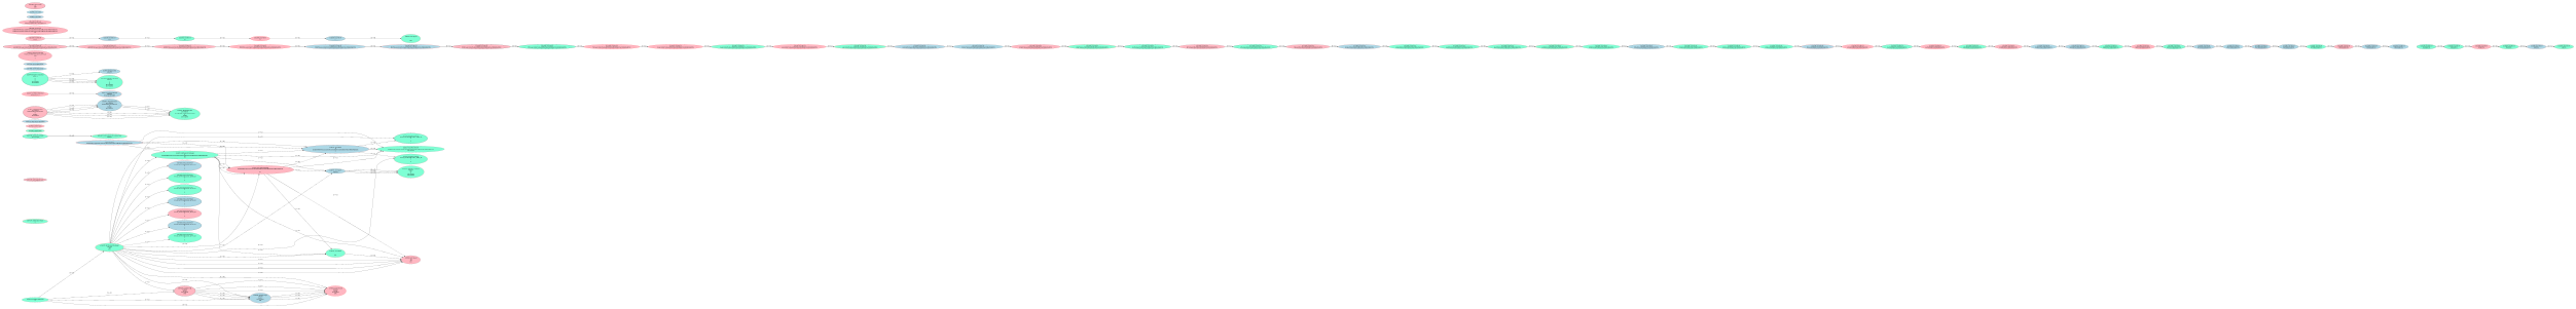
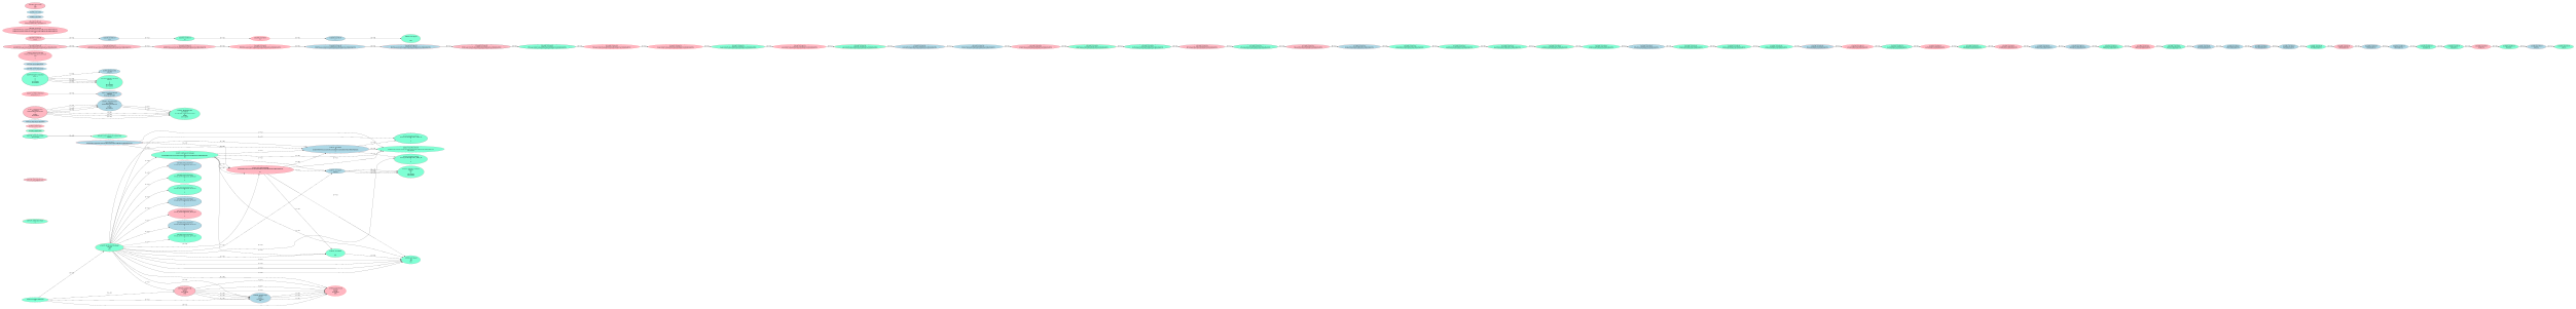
  digraph {
    fontname="JetBrains Mono"
    rankdir=LR
    node [color=brown fillcolor=aquamarine fontname="JetBrains Mono" style=filled]
    edge [fontname="JetBrains Mono"]
    n1 [color=red fillcolor=lightblue label="4570120.main\n026668d9855f0c4aac1cb86f163e6e28569a5a4d53d0bde93ac9880a90a8225c"]
    n2 [label="4216827.GetModuleFileNameA\n0\n026668d9855f0c4aac1cb86f163e6e28569a5a4d53d0bde93ac9880a90a8225c\n261"]
    n3 [fillcolor=lightpink label="4216404.GetLongPathNameA\n026668d9855f0c4aac1cb86f163e6e28569a5a4d53d0bde93ac9880a90a8225c\n\n261"]
    n4 [fillcolor=lightblue label="4216539.lstrcpynA\n02\n026668d9855f0c4aac1cb86f163e6e28569a5a4d53d0bde93ac9880a90a8225c\n3"]
    n5 [color=gray40 label="4216617.FindFirstFileA\n026668d9855f0c4aac1cb86f163e6e28569a5a4d53d0bde93ac9880a90a8225c\n2147412422"]
    n6 [label="4216426.lstrcpynA\n\n\n261"]
-   n7 [color=gray40 fillcolor=lightpink label="4217083.lstrcpynA\n.ZM\n.ZM\n261"]
+   n7 [color=gray40 label="4217083.lstrcpynA\n.ZM\n.ZM\n261"]
    n8 [color=black fillcolor=lightblue label="4216747.lstrcpynA\n0202261"]
    n9 [label="4217102.GetLocaleInfoA\nretval_GetThreadLocale_32857_32\n3\n\n5"]
    n10 [color=black label="4217102.GetLocaleInfoA\nretval_GetThreadLocale_32865_32\n3\n\n5"]
    n11 [color=gray40 label="4219820.GetModuleHandleA\n0"]
    n12 [color=red label="4216170.GetModuleFileNameA\n4194304\n.ZM\n261"]
    n13 [color=black fillcolor=lightpink label="4219138.LoadStringA\n4194304\n65503\n2147413396\n4096"]
    n14 [fillcolor=lightblue label="4219138.LoadStringA\n4194304\n65502\n2147413396\n4096"]
    n15 [color=red fillcolor=lightpink label="4219138.LoadStringA\n4194304\n65500\n2147413396\n4096"]
    n16 [color=red fillcolor=lightblue label="4217102.GetLocaleInfoA\nretval_GetThreadLocale_32815_32\n3\n\n5"]
    n17 [label="4217102.GetLocaleInfoA\nretval_GetThreadLocale_32808_32\n3\n\n5"]
    n18 [color=black label="4217102.GetLocaleInfoA\nretval_GetThreadLocale_32796_32\n3\n\n5"]
    n19 [color=black fillcolor=lightblue label="4217102.GetLocaleInfoA\nretval_GetThreadLocale_32789_32\n3\n\n5"]
    n20 [color=gray40 fillcolor=lightpink label="4217102.GetLocaleInfoA\nretval_GetThreadLocale_32793_32\n3\n\n5"]
    n21 [color=black fillcolor=lightblue label="4217102.GetLocaleInfoA\nretval_GetThreadLocale_32795_32\n3\n\n5"]
    n22 [color=gray40 label="4217102.GetLocaleInfoA\nretval_GetThreadLocale_32776_32\n3\n\n5"]
    n23 [color=red label="4207377.GetKeyboardType\n0"]
    n24 [color=black fillcolor=lightpink label="4219479.GetCommandLineA\n"]
    n25 [color=black label="4199270.GetStartupInfoA\n2147417460"]
    n26 [color=red label="4201439.InitializeCriticalSection\n4580812"]
    n27 [color=red label="4219499.GetVersion\n"]
    n28 [fillcolor=lightpink label="4219516.GetVersion\n"]
    n29 [fillcolor=lightblue label="4219576.GetCurrentThreadId\n"]
    n30 [label="4216990.RegQueryValueExA\n4216175\n020\n0\n2147413062\n2147413056"]
    n31 [color=black fillcolor=lightpink label="4216857.RegOpenKeyExA\n2147483649\nSoftware\Borland\Locales\n0\n983065\n2147413072"]
    n32 [color=black fillcolor=lightblue label="4216887.RegOpenKeyExA\n2147483650\nSoftware\Borland\Locales\n0\n983065\n2147413072"]
    n33 [label="4216917.RegOpenKeyExA\n2147483649\nSoftware\Borland\Delphi\Locales\n0\n983065\n2147413072"]
    n34 [color=red fillcolor=lightpink label="4216357.GetModuleHandleA\nkernel32.dll"]
    n35 [color=red fillcolor=lightblue label="4216374.GetProcAddress\n6295592\nGetLongPathNameA"]
    n36 [color=black label="4216990.RegQueryValueExA\n4216175\n\n0\n0\n2147413062\n2147413056"]
    n37 [color=black fillcolor=lightblue label="4217054.RegCloseKey\n4216175"]
    n38 [color=red label="4217020.RegQueryValueExA\n4216175\n\n0\n0\n2147413062\n2147413056"]
    n39 [color=gray40 fillcolor=lightblue label="4217096.GetThreadLocale\n"]
    n40 [fillcolor=lightblue label="4219544.GetThreadLocale\n"]
    n41 [fillcolor=lightpink label="4219214.GetLocaleInfoA\nretval_GetThreadLocale_32771_32\n4100\n\n7"]
    n42 [color=black fillcolor=lightpink label="4216300.CharNextA\n668d9855f0c4aac1cb86f163e6e28569a5a4d53d0bde93ac9880a90a8225c"]
    n43 [color=gray40 fillcolor=lightpink label="4216300.CharNextA\n68d9855f0c4aac1cb86f163e6e28569a5a4d53d0bde93ac9880a90a8225c"]
    n44 [color=gray40 fillcolor=lightpink label="4216300.CharNextA\n8d9855f0c4aac1cb86f163e6e28569a5a4d53d0bde93ac9880a90a8225c"]
    n45 [color=red fillcolor=lightpink label="4216300.CharNextA\nd9855f0c4aac1cb86f163e6e28569a5a4d53d0bde93ac9880a90a8225c"]
    n46 [fillcolor=lightblue label="4216300.CharNextA\n9855f0c4aac1cb86f163e6e28569a5a4d53d0bde93ac9880a90a8225c"]
    n47 [color=red fillcolor=lightblue label="4216300.CharNextA\n855f0c4aac1cb86f163e6e28569a5a4d53d0bde93ac9880a90a8225c"]
    n48 [color=black fillcolor=lightpink label="4216300.CharNextA\n55f0c4aac1cb86f163e6e28569a5a4d53d0bde93ac9880a90a8225c"]
    n49 [color=black label="4216300.CharNextA\n5f0c4aac1cb86f163e6e28569a5a4d53d0bde93ac9880a90a8225c"]
    n50 [color=red fillcolor=lightpink label="4216300.CharNextA\nf0c4aac1cb86f163e6e28569a5a4d53d0bde93ac9880a90a8225c"]
    n51 [color=red fillcolor=lightpink label="4216300.CharNextA\n0c4aac1cb86f163e6e28569a5a4d53d0bde93ac9880a90a8225c"]
    n52 [label="4216300.CharNextA\nc4aac1cb86f163e6e28569a5a4d53d0bde93ac9880a90a8225c"]
    n53 [color=red fillcolor=lightpink label="4216300.CharNextA\n4aac1cb86f163e6e28569a5a4d53d0bde93ac9880a90a8225c"]
    n54 [color=red label="4216300.CharNextA\naac1cb86f163e6e28569a5a4d53d0bde93ac9880a90a8225c"]
    n55 [fillcolor=lightblue label="4216300.CharNextA\nac1cb86f163e6e28569a5a4d53d0bde93ac9880a90a8225c"]
    n56 [color=gray40 fillcolor=lightblue label="4216300.CharNextA\nc1cb86f163e6e28569a5a4d53d0bde93ac9880a90a8225c"]
    n57 [fillcolor=lightpink label="4216300.CharNextA\n1cb86f163e6e28569a5a4d53d0bde93ac9880a90a8225c"]
    n58 [color=red label="4216300.CharNextA\ncb86f163e6e28569a5a4d53d0bde93ac9880a90a8225c"]
    n59 [color=black label="4216300.CharNextA\nb86f163e6e28569a5a4d53d0bde93ac9880a90a8225c"]
    n60 [color=gray40 fillcolor=lightpink label="4216300.CharNextA\n86f163e6e28569a5a4d53d0bde93ac9880a90a8225c"]
    n61 [color=black label="4216300.CharNextA\n6f163e6e28569a5a4d53d0bde93ac9880a90a8225c"]
    n62 [color=gray40 fillcolor=lightpink label="4216300.CharNextA\nf163e6e28569a5a4d53d0bde93ac9880a90a8225c"]
    n63 [fillcolor=lightblue label="4216300.CharNextA\n163e6e28569a5a4d53d0bde93ac9880a90a8225c"]
    n64 [color=gray40 label="4216300.CharNextA\n63e6e28569a5a4d53d0bde93ac9880a90a8225c"]
    n65 [label="4216300.CharNextA\n3e6e28569a5a4d53d0bde93ac9880a90a8225c"]
    n66 [label="4216300.CharNextA\ne6e28569a5a4d53d0bde93ac9880a90a8225c"]
    n67 [color=red label="4216300.CharNextA\n6e28569a5a4d53d0bde93ac9880a90a8225c"]
    n68 [color=gray40 label="4216300.CharNextA\ne28569a5a4d53d0bde93ac9880a90a8225c"]
    n69 [color=black fillcolor=lightblue label="4216300.CharNextA\n28569a5a4d53d0bde93ac9880a90a8225c"]
    n70 [label="4216300.CharNextA\n8569a5a4d53d0bde93ac9880a90a8225c"]
    n71 [label="4216300.CharNextA\n569a5a4d53d0bde93ac9880a90a8225c"]
    n72 [color=gray40 label="4216300.CharNextA\n69a5a4d53d0bde93ac9880a90a8225c"]
    n73 [color=red fillcolor=lightblue label="4216300.CharNextA\n9a5a4d53d0bde93ac9880a90a8225c"]
    n74 [color=red fillcolor=lightpink label="4216300.CharNextA\na5a4d53d0bde93ac9880a90a8225c"]
    n75 [color=black label="4216300.CharNextA\n5a4d53d0bde93ac9880a90a8225c"]
    n76 [color=red fillcolor=lightpink label="4216300.CharNextA\na4d53d0bde93ac9880a90a8225c"]
    n77 [color=red label="4216300.CharNextA\n4d53d0bde93ac9880a90a8225c"]
    n78 [fillcolor=lightpink label="4216300.CharNextA\nd53d0bde93ac9880a90a8225c"]
    n79 [color=gray40 fillcolor=lightblue label="4216300.CharNextA\n53d0bde93ac9880a90a8225c"]
    n80 [fillcolor=lightblue label="4216300.CharNextA\n3d0bde93ac9880a90a8225c"]
    n81 [label="4216300.CharNextA\nd0bde93ac9880a90a8225c"]
    n82 [color=red fillcolor=lightpink label="4216300.CharNextA\n0bde93ac9880a90a8225c"]
    n83 [color=black label="4216300.CharNextA\nbde93ac9880a90a8225c"]
    n84 [fillcolor=lightblue label="4216300.CharNextA\nde93ac9880a90a8225c"]
    n85 [color=gray40 fillcolor=lightblue label="4216300.CharNextA\ne93ac9880a90a8225c"]
    n86 [color=red fillcolor=lightblue label="4216300.CharNextA\n93ac9880a90a8225c"]
    n87 [color=black fillcolor=lightblue label="4216300.CharNextA\n3ac9880a90a8225c"]
    n88 [color=gray40 label="4216300.CharNextA\nac9880a90a8225c"]
    n89 [color=gray40 fillcolor=lightpink label="4216300.CharNextA\nc9880a90a8225c"]
    n90 [fillcolor=lightblue label="4216300.CharNextA\n9880a90a8225c"]
    n91 [color=gray40 fillcolor=lightblue label="4216300.CharNextA\n880a90a8225c"]
    n92 [color=black label="4216300.CharNextA\n80a90a8225c"]
    n93 [color=black label="4216300.CharNextA\n0a90a8225c"]
    n94 [fillcolor=lightpink label="4216300.CharNextA\na90a8225c"]
    n95 [label="4216300.CharNextA\n90a8225c"]
    n96 [fillcolor=lightblue label="4216300.CharNextA\n0a8225c"]
    n97 [label="4216300.CharNextA\na8225c"]
    n98 [color=gray40 fillcolor=lightpink label="4216300.CharNextA\n8225c"]
    n99 [fillcolor=lightblue label="4216300.CharNextA\n225c"]
    n100 [color=black label="4216300.CharNextA\n25c"]
    n101 [color=red fillcolor=lightpink label="4216300.CharNextA\n5c"]
    n102 [color=black fillcolor=lightblue label="4216300.CharNextA\nc"]
    n103 [label="4216694.lstrcpynA\n\n\n258"]
    n104 [fillcolor=lightpink label="4216598.lstrcpynA\n6668d9855f0c4aac1cb86f163e6e28569a5a4d53d0bde93ac9880a90a8225c\n6668d9855f0c4aac1cb86f163e6e28569a5a4d53d0bde93ac9880a90a8225c\n63"]
    n105 [fillcolor=lightpink label="4216630.FindClose\nretval_FindFirstFileA_32841_32"]
    n106 [fillcolor=lightblue label="4216642.lstrlenA\n"]
    n107 [color=gray40 fillcolor=lightblue label="4216706.lstrlenA\n"]
    n108 [color=black fillcolor=lightpink label="4201500.LocalAlloc\n0\n4088"]
    n1 -> n2 [label="(1-->2)"]
    n1 -> n3 [label="(1-->1)"]
    n1 -> n4 [label="(1-->2)"]
    n1 -> n5 [label="(1-->1)"]
    n2 -> n3 [label="(2-->1)"]
    n2 -> n3 [label="(3-->3)"]
    n2 -> n4 [label="(2-->2)"]
    n2 -> n5 [label="(2-->1)"]
    n2 -> n6 [label="(3-->3)"]
    n2 -> n7 [label="(3-->3)"]
    n2 -> n8 [label="(3-->3)"]
    n3 -> n4 [label="(1-->2)"]
    n3 -> n5 [label="(1-->1)"]
    n3 -> n6 [label="(3-->3)"]
    n3 -> n7 [label="(3-->3)"]
    n3 -> n8 [label="(3-->3)"]
    n4 -> n5 [label="(2-->1)"]
    n4 -> n9 [label="(3-->2)"]
    n4 -> n10 [label="(3-->2)"]
    n6 -> n7 [label="(3-->3)"]
    n8 -> n30 [label="(1-->2)"]
    n8 -> n30 [label="(2-->2)"]
    n8 -> n30 [label="(0-->2)"]
    n11 -> n12 [label="(0-->1)"]
    n11 -> n13 [label="(0-->1)"]
    n11 -> n14 [label="(0-->1)"]
    n11 -> n15 [label="(0-->1)"]
    n12 -> n2 [label="(3-->3)"]
    n12 -> n3 [label="(3-->3)"]
    n12 -> n4 [label="(0-->3)"]
    n12 -> n6 [label="(3-->3)"]
    n12 -> n7 [label="(2-->1)"]
    n12 -> n7 [label="(2-->2)"]
    n12 -> n7 [label="(3-->3)"]
    n12 -> n7 [label="(2-->0)"]
    n12 -> n8 [label="(3-->3)"]
    n12 -> n9 [label="(0-->2)"]
    n12 -> n10 [label="(0-->2)"]
    n12 -> n13 [label="(1-->1)"]
    n12 -> n14 [label="(1-->1)"]
    n12 -> n15 [label="(1-->1)"]
    n12 -> n16 [label="(0-->2)"]
    n12 -> n17 [label="(0-->2)"]
    n12 -> n18 [label="(0-->2)"]
    n12 -> n19 [label="(0-->2)"]
    n12 -> n20 [label="(0-->2)"]
    n12 -> n21 [label="(0-->2)"]
    n12 -> n22 [label="(0-->2)"]
    n13 -> n14 [label="(1-->1)"]
    n13 -> n14 [label="(3-->3)"]
    n13 -> n14 [label="(4-->4)"]
    n13 -> n15 [label="(1-->1)"]
    n13 -> n15 [label="(3-->3)"]
    n13 -> n15 [label="(4-->4)"]
    n14 -> n15 [label="(1-->1)"]
    n14 -> n15 [label="(3-->3)"]
    n14 -> n15 [label="(4-->4)"]
    n25 -> n26 [label="(0-->0)"]
    n31 -> n32 [label="(2-->2)"]
    n31 -> n32 [label="(4-->4)"]
    n31 -> n32 [label="(5-->5)"]
    n31 -> n33 [label="(1-->1)"]
    n31 -> n33 [label="(4-->4)"]
    n31 -> n33 [label="(5-->5)"]
    n32 -> n33 [label="(4-->4)"]
    n32 -> n33 [label="(5-->5)"]
    n34 -> n35 [label="(0-->1)"]
    n36 -> n37 [label="(1-->1)"]
    n36 -> n38 [label="(1-->1)"]
    n36 -> n38 [label="(5-->5)"]
    n36 -> n38 [label="(6-->6)"]
    n42 -> n43 [label="(0-->1)"]
    n43 -> n44 [label="(0-->1)"]
    n44 -> n45 [label="(0-->1)"]
    n45 -> n46 [label="(0-->1)"]
    n46 -> n47 [label="(0-->1)"]
    n47 -> n48 [label="(0-->1)"]
    n48 -> n49 [label="(0-->1)"]
    n49 -> n50 [label="(0-->1)"]
    n50 -> n51 [label="(0-->1)"]
    n51 -> n52 [label="(0-->1)"]
    n52 -> n53 [label="(0-->1)"]
    n53 -> n54 [label="(0-->1)"]
    n54 -> n55 [label="(0-->1)"]
    n55 -> n56 [label="(0-->1)"]
    n56 -> n57 [label="(0-->1)"]
    n57 -> n58 [label="(0-->1)"]
    n58 -> n59 [label="(0-->1)"]
    n59 -> n60 [label="(0-->1)"]
    n60 -> n61 [label="(0-->1)"]
    n61 -> n62 [label="(0-->1)"]
    n62 -> n63 [label="(0-->1)"]
    n63 -> n64 [label="(0-->1)"]
    n64 -> n65 [label="(0-->1)"]
    n65 -> n66 [label="(0-->1)"]
    n66 -> n67 [label="(0-->1)"]
    n67 -> n68 [label="(0-->1)"]
    n68 -> n69 [label="(0-->1)"]
    n69 -> n70 [label="(0-->1)"]
    n70 -> n71 [label="(0-->1)"]
    n71 -> n72 [label="(0-->1)"]
    n72 -> n73 [label="(0-->1)"]
    n73 -> n74 [label="(0-->1)"]
    n74 -> n75 [label="(0-->1)"]
    n75 -> n76 [label="(0-->1)"]
    n76 -> n77 [label="(0-->1)"]
    n77 -> n78 [label="(0-->1)"]
    n78 -> n79 [label="(0-->1)"]
    n79 -> n80 [label="(0-->1)"]
    n80 -> n81 [label="(0-->1)"]
    n81 -> n82 [label="(0-->1)"]
    n82 -> n83 [label="(0-->1)"]
    n83 -> n84 [label="(0-->1)"]
    n84 -> n85 [label="(0-->1)"]
    n85 -> n86 [label="(0-->1)"]
    n86 -> n87 [label="(0-->1)"]
    n87 -> n88 [label="(0-->1)"]
    n88 -> n89 [label="(0-->1)"]
    n89 -> n90 [label="(0-->1)"]
    n90 -> n91 [label="(0-->1)"]
+   n91 -> n92 [label="(0-->1)"]
    n92 -> n93 [label="(0-->1)"]
    n93 -> n94 [label="(0-->1)"]
    n94 -> n95 [label="(0-->1)"]
    n95 -> n96 [label="(0-->1)"]
    n96 -> n97 [label="(0-->1)"]
    n98 -> n99 [label="(0-->1)"]
    n99 -> n100 [label="(0-->1)"]
    n100 -> n101 [label="(0-->1)"]
    n101 -> n102 [label="(0-->1)"]
    n102 -> n103 [label="(0-->0)"]
  }
